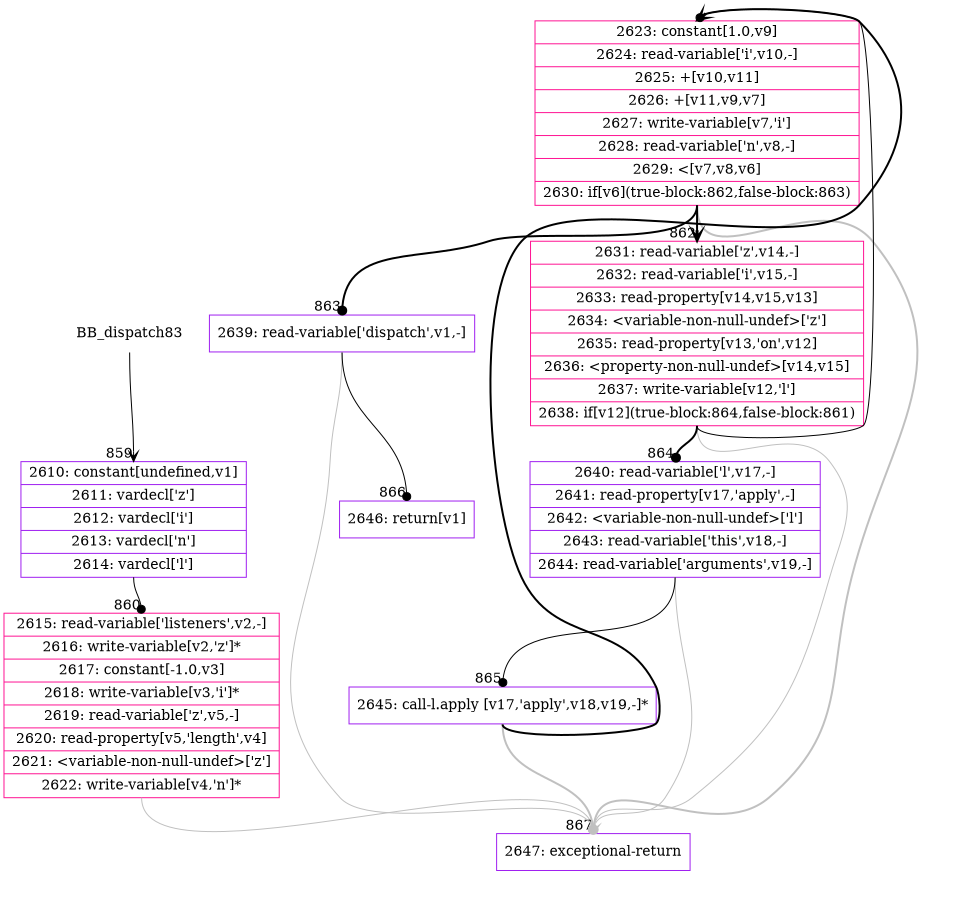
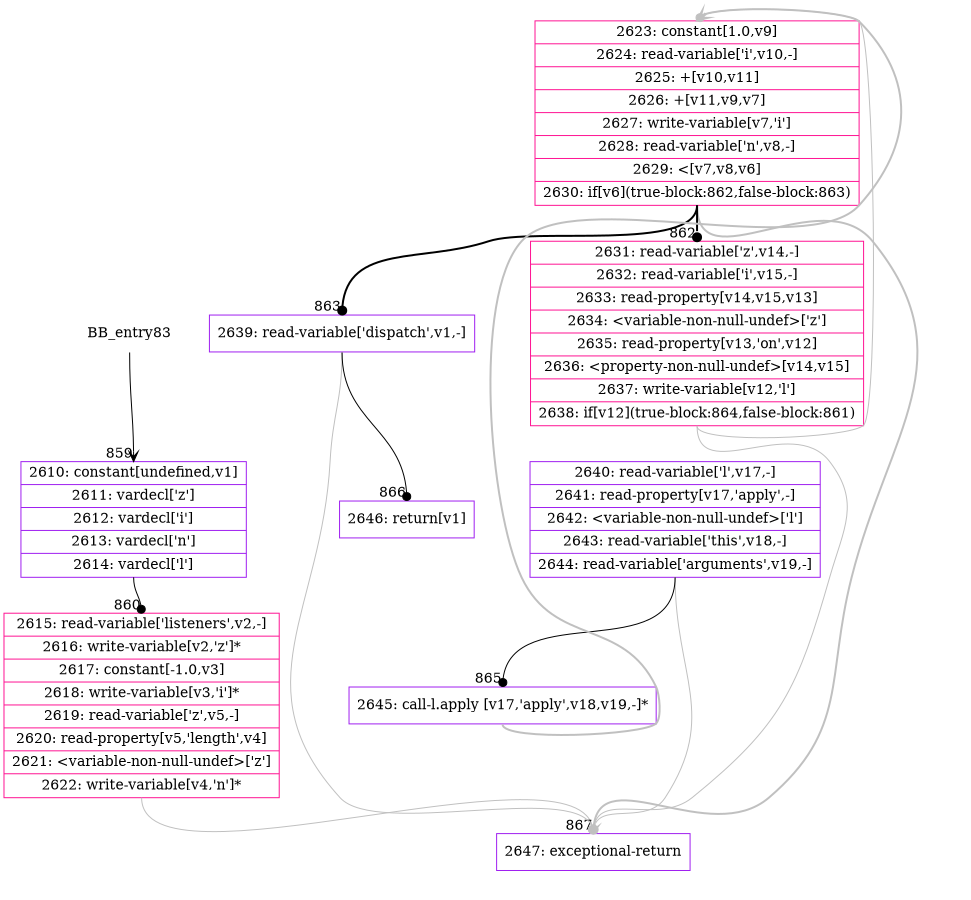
  digraph {
    rankdir=TD
    node [color=purple shape=record]
    edge [arrowhead=dot headport=n style=solid tailport=s]
-   BB_entry83 [color=red shape=none label=BB_dispatch83]
+   BB_entry83 [color=red shape=none]
    n2 [label="{2610: constant[undefined,v1]|2611: vardecl['z']|2612: vardecl['i']|2613: vardecl['n']|2614: vardecl['l']}"]
    n3 [color=deeppink label="{2615: read-variable['listeners',v2,-]|2616: write-variable[v2,'z']*|2617: constant[-1.0,v3]|2618: write-variable[v3,'i']*|2619: read-variable['z',v5,-]|2620: read-property[v5,'length',v4]|2621: \<variable-non-null-undef\>['z']|2622: write-variable[v4,'n']*}"]
    n4 [label="{2647: exceptional-return}"]
    n5 [color=deeppink label="{2623: constant[1.0,v9]|2624: read-variable['i',v10,-]|2625: +[v10,v11]|2626: +[v11,v9,v7]|2627: write-variable[v7,'i']|2628: read-variable['n',v8,-]|2629: \<[v7,v8,v6]|2630: if[v6](true-block:862,false-block:863)}"]
    n6 [color=deeppink label="{2631: read-variable['z',v14,-]|2632: read-variable['i',v15,-]|2633: read-property[v14,v15,v13]|2634: \<variable-non-null-undef\>['z']|2635: read-property[v13,'on',v12]|2636: \<property-non-null-undef\>[v14,v15]|2637: write-variable[v12,'l']|2638: if[v12](true-block:864,false-block:861)}"]
    n7 [label="{2639: read-variable['dispatch',v1,-]}"]
    n8 [label="{2640: read-variable['l',v17,-]|2641: read-property[v17,'apply',-]|2642: \<variable-non-null-undef\>['l']|2643: read-variable['this',v18,-]|2644: read-variable['arguments',v19,-]}"]
    n9 [label="{2646: return[v1]}"]
    n10 [label="{2645: call-l.apply [v17,'apply',v18,v19,-]*}"]
    BB_entry83 -> n2 [arrowhead=vee headlabel="    859"]
    n2 -> n3 [headlabel="      860"]
    n3 -> n4 [color=gray headlabel="      867"]
    n5 -> n4 [color=gray style=bold]
-   n5 -> n6 [arrowhead=vee headlabel="      862" style=bold]
+   n5 -> n6 [headlabel="      862" style=bold]
    n5 -> n7 [headlabel="      863" style=bold]
    n6 -> n4 [color=gray]
-   n6 -> n5
-   n6 -> n8 [headlabel="      864" style=bold]
+   n6 -> n5 [color=gray]
    n7 -> n4 [color=gray]
    n7 -> n9 [headlabel="      866"]
    n8 -> n4 [arrowhead=vee color=gray]
    n8 -> n10 [headlabel="      865"]
-   n10 -> n4 [color=gray style=bold]
-   n10 -> n5 [arrowhead=vee style=bold]
+   n10 -> n5 [arrowhead=vee style=bold color=gray]
  }
